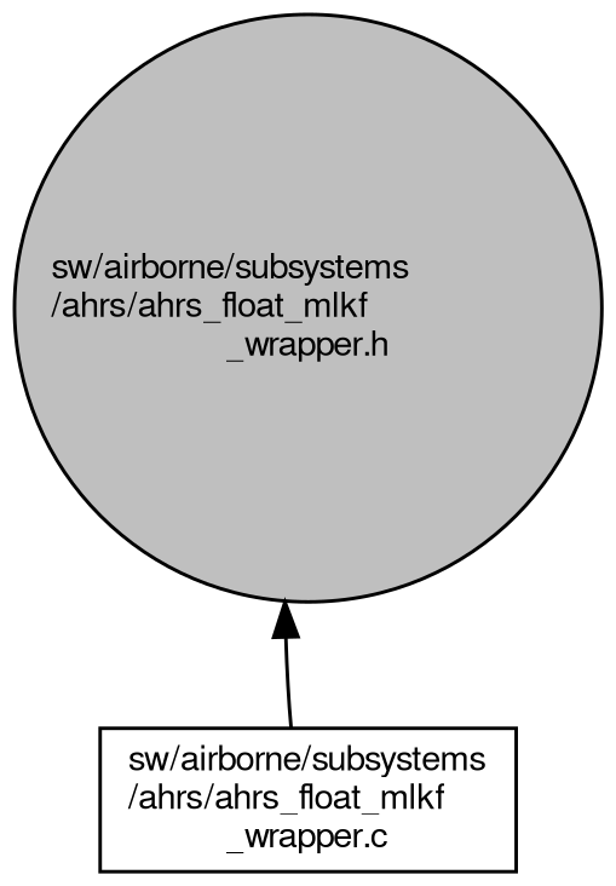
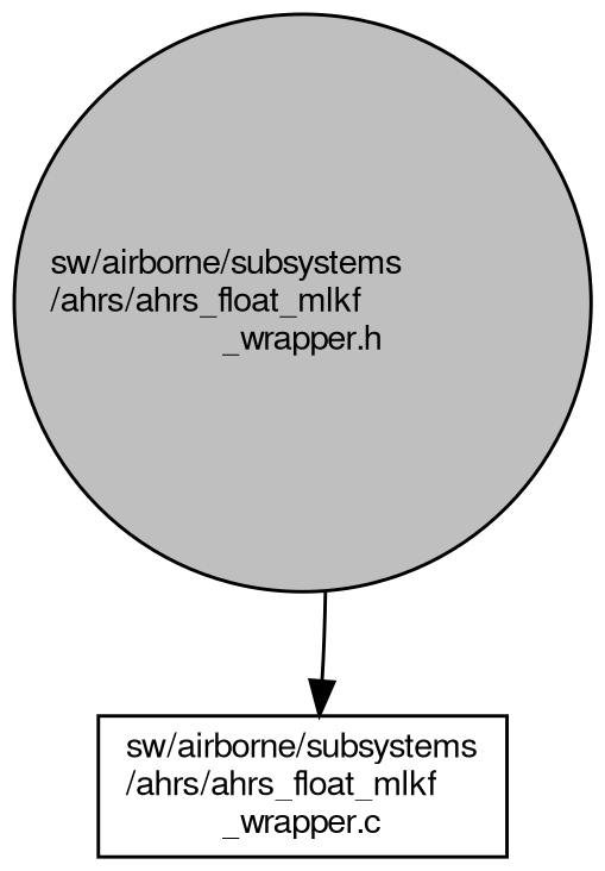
  digraph {
    node [color=black fontname=FreeSans fontsize=10 style=filled]
    n1 [fillcolor=grey75 fontcolor=black height=0.2 label="sw/airborne/subsystems\l/ahrs/ahrs_float_mlkf\l_wrapper.h" shape=circle width=0.4]
    n2 [fillcolor=white height=0.2 label="sw/airborne/subsystems\l/ahrs/ahrs_float_mlkf\l_wrapper.c" shape=box width=0.4]
-   n1 -> n2 [color=black dir=back fontname=FreeSans fontsize=10 labelfontname=FreeSans labelfontsize=10 style=solid]
+   n2 -> n1 [color=black dir=back fontname=FreeSans fontsize=10 labelfontname=FreeSans labelfontsize=10 style=solid]
  }
